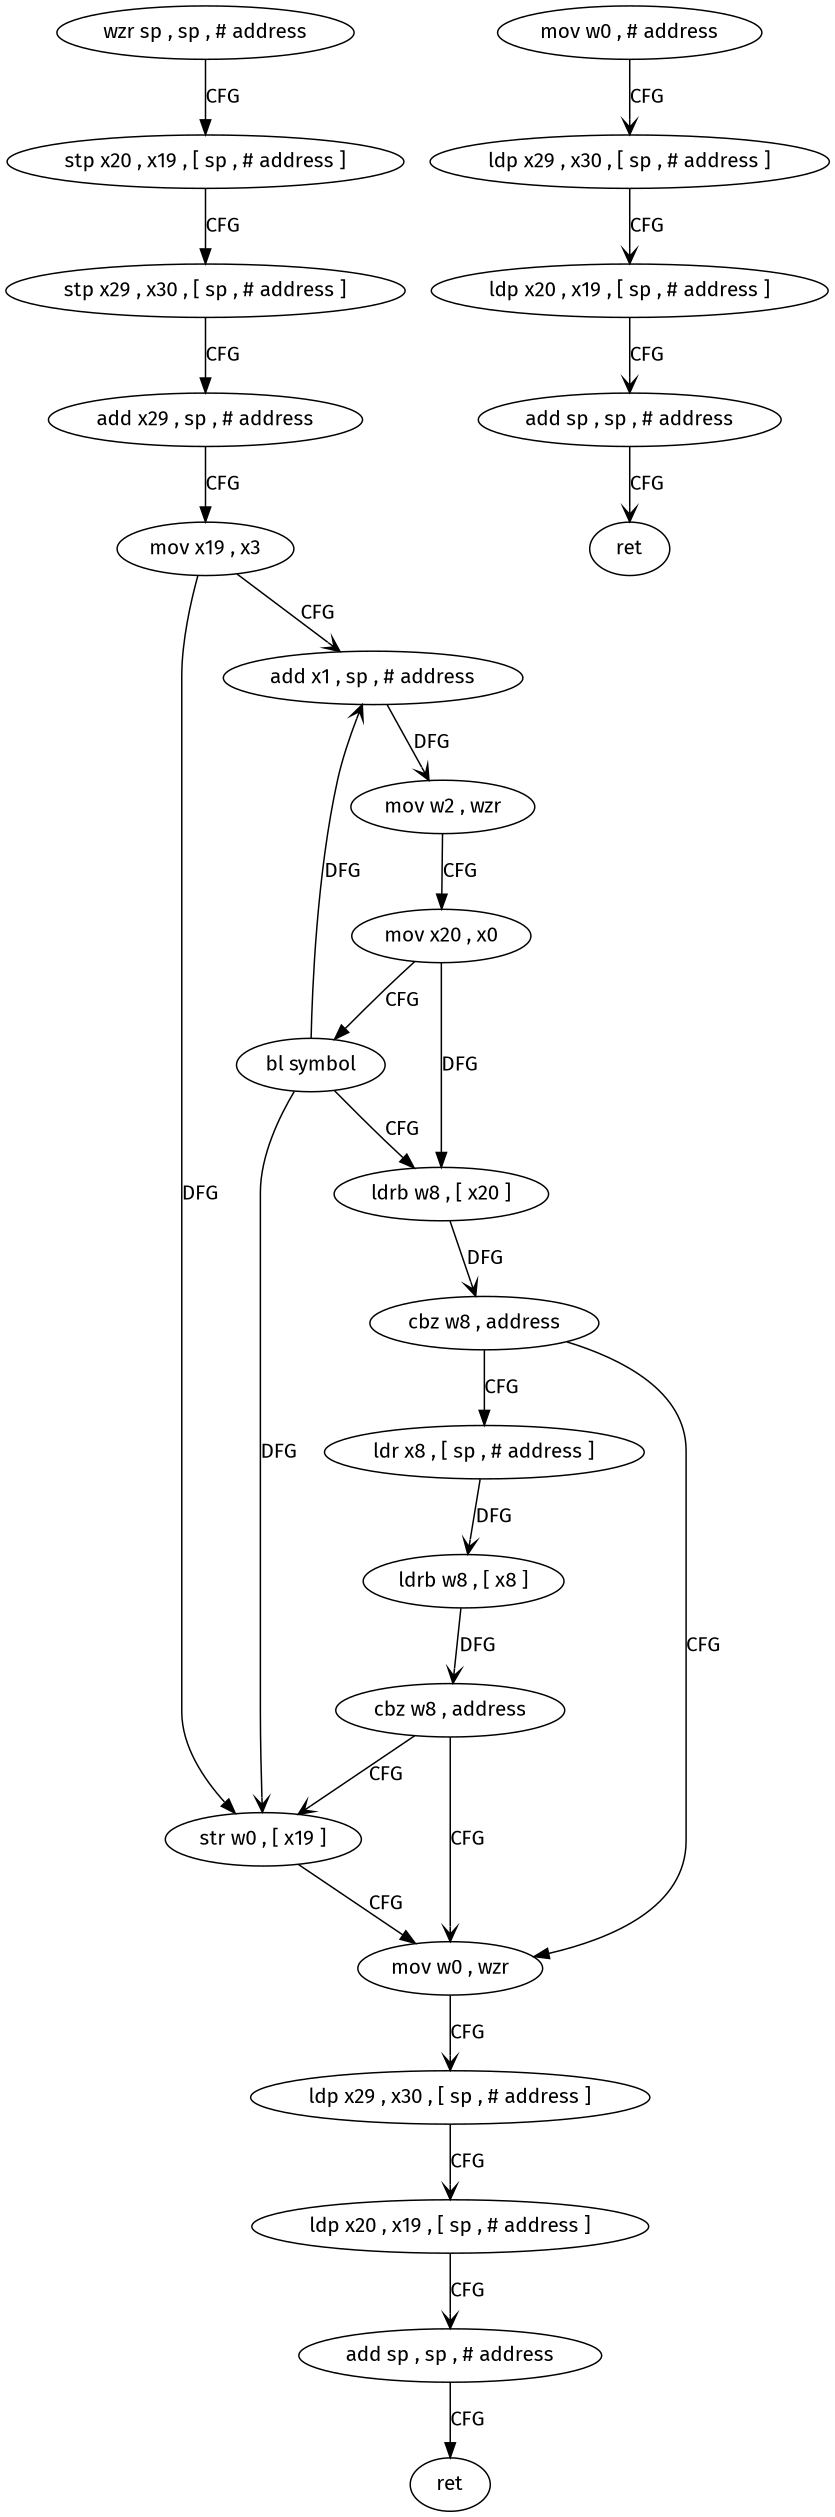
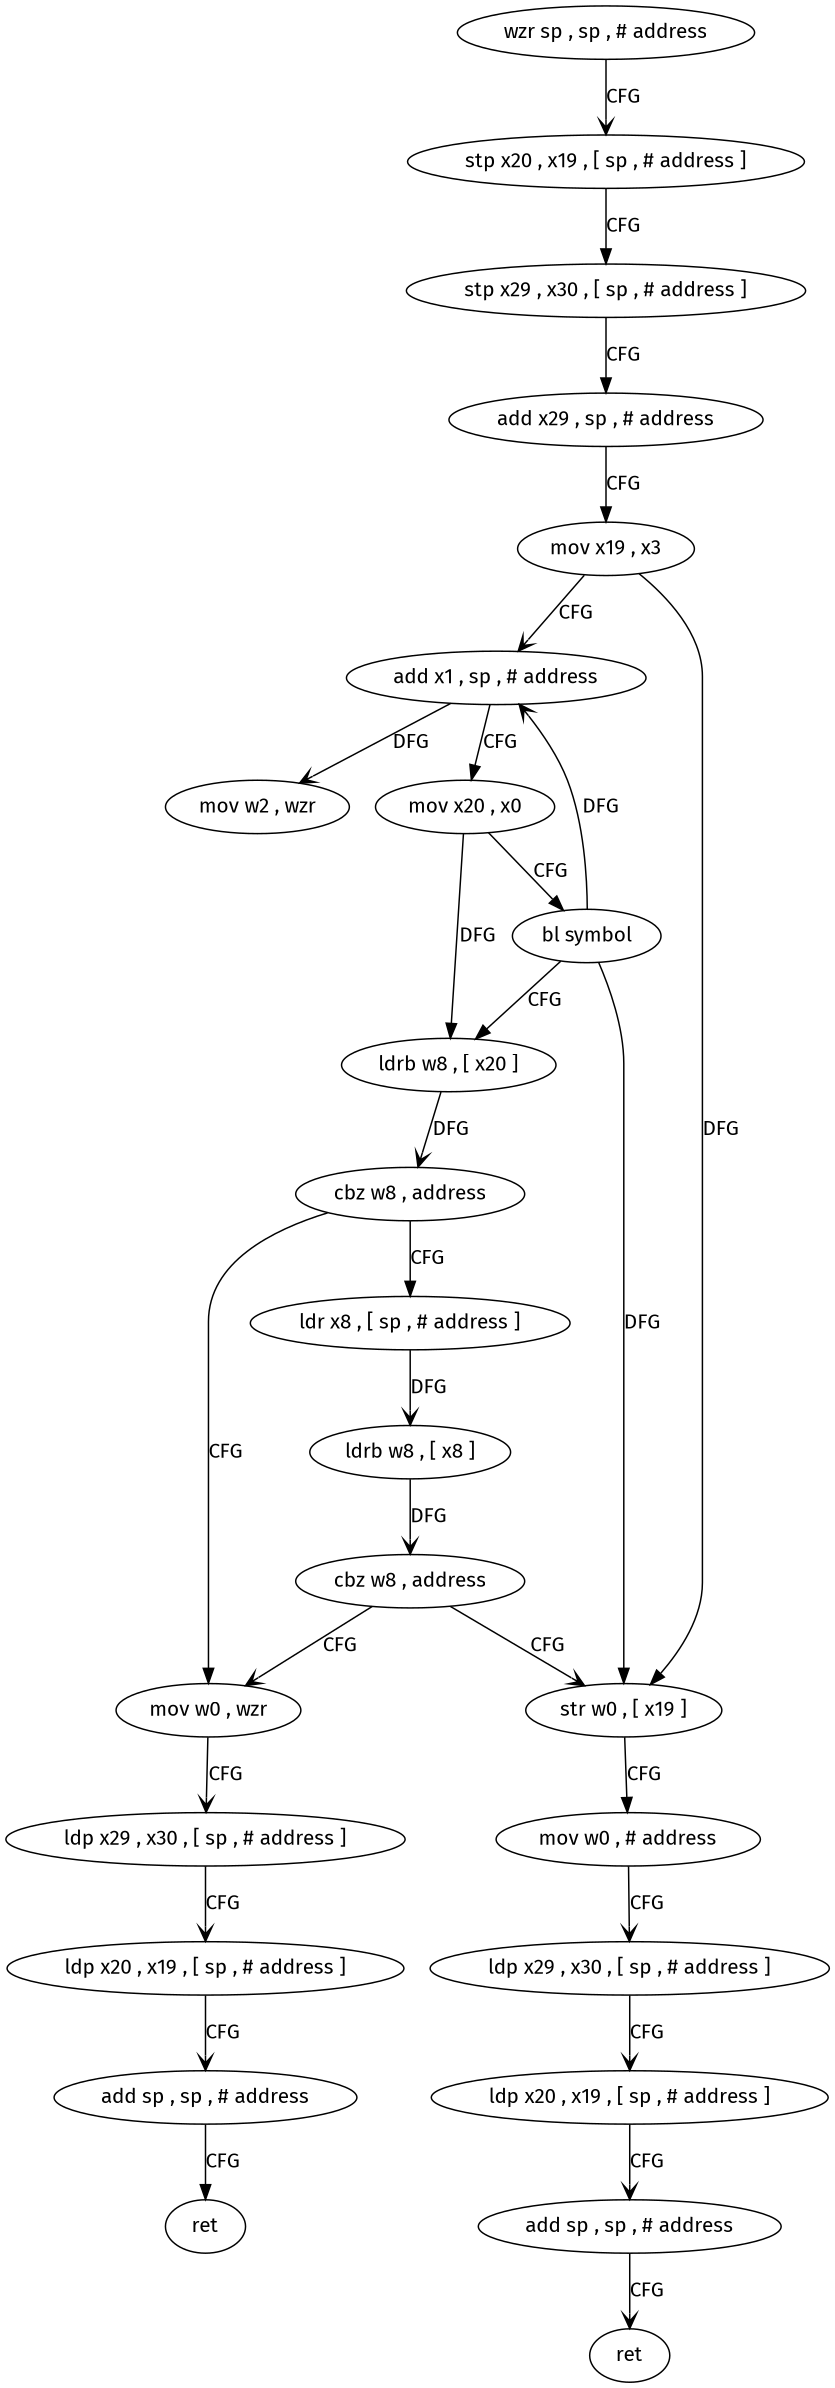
  digraph {
    fontname="Fira Sans"
    node [fontname="Fira Sans"]
    edge [arrowhead=vee fontname="Fira Sans"]
    n1 [label="wzr sp , sp , # address"]
    n2 [label="stp x20 , x19 , [ sp , # address ]"]
    n3 [label="stp x29 , x30 , [ sp , # address ]"]
    n4 [label="add x29 , sp , # address"]
    n5 [label="mov x19 , x3"]
    n6 [label="add x1 , sp , # address"]
    n7 [label="str w0 , [ x19 ]"]
    n8 [label="mov w2 , wzr"]
    n9 [label="mov w0 , # address"]
    n10 [label="mov x20 , x0"]
    n11 [label="bl symbol"]
    n12 [label="ldrb w8 , [ x20 ]"]
    n13 [label="cbz w8 , address"]
    n14 [label="mov w0 , wzr"]
    n15 [label="ldr x8 , [ sp , # address ]"]
    n16 [label="ldp x29 , x30 , [ sp , # address ]"]
    n17 [label="ldrb w8 , [ x8 ]"]
    n18 [label="ldp x20 , x19 , [ sp , # address ]"]
    n19 [label="cbz w8 , address"]
    n20 [label="add sp , sp , # address"]
    n21 [label=ret]
    n22 [label="ldp x29 , x30 , [ sp , # address ]"]
    n23 [label="ldp x20 , x19 , [ sp , # address ]"]
    n24 [label="add sp , sp , # address"]
    n25 [label=ret]
-   n1 -> n2 [arrowhead=normal label=CFG]
+   n1 -> n2 [label=CFG]
    n2 -> n3 [arrowhead=normal label=CFG]
    n3 -> n4 [arrowhead=normal label=CFG]
    n4 -> n5 [arrowhead=normal label=CFG]
    n5 -> n6 [label=CFG]
    n5 -> n7 [arrowhead=normal label=DFG]
    n6 -> n8 [label=DFG]
-   n7 -> n14 [arrowhead=normal label=CFG]
-   n8 -> n10 [arrowhead=normal label=CFG]
+   n7 -> n9 [arrowhead=normal label=CFG]
+   n6 -> n10 [arrowhead=normal label=CFG]
    n9 -> n22 [label=CFG]
    n10 -> n11 [arrowhead=normal label=CFG]
    n10 -> n12 [arrowhead=normal label=DFG]
    n11 -> n6 [label=DFG]
-   n11 -> n7 [label=DFG]
+   n11 -> n7 [arrowhead=normal label=DFG]
    n11 -> n12 [arrowhead=normal label=CFG]
    n12 -> n13 [label=DFG]
    n13 -> n14 [arrowhead=normal label=CFG]
    n13 -> n15 [arrowhead=normal label=CFG]
    n14 -> n16 [label=CFG]
    n15 -> n17 [label=DFG]
    n16 -> n18 [label=CFG]
    n17 -> n19 [label=DFG]
    n18 -> n20 [label=CFG]
    n19 -> n7 [label=CFG]
    n19 -> n14 [label=CFG]
    n20 -> n21 [arrowhead=normal label=CFG]
    n22 -> n23 [label=CFG]
    n23 -> n24 [label=CFG]
    n24 -> n25 [label=CFG]
  }
